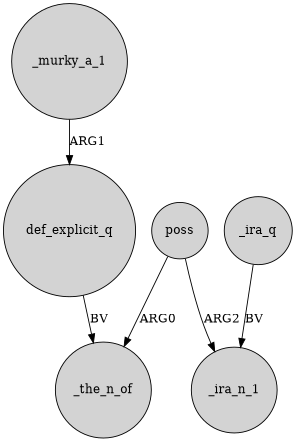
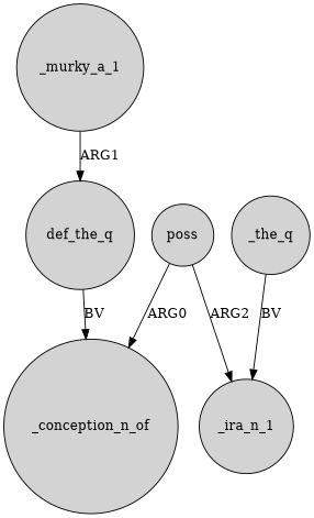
  digraph {
    node [shape=circle style=filled]
-   def_explicit_q
-   _conception_n_of [label=_the_n_of]
-   _the_q [label=_ira_q]
+   def_explicit_q [label=def_the_q]
+   _conception_n_of
+   _the_q
    _ira_n_1
    _murky_a_1
    poss
    def_explicit_q -> _conception_n_of [label=BV]
    _the_q -> _ira_n_1 [label=BV]
    _murky_a_1 -> def_explicit_q [label=ARG1]
    poss -> _conception_n_of [label=ARG0]
    poss -> _ira_n_1 [label=ARG2]
  }
